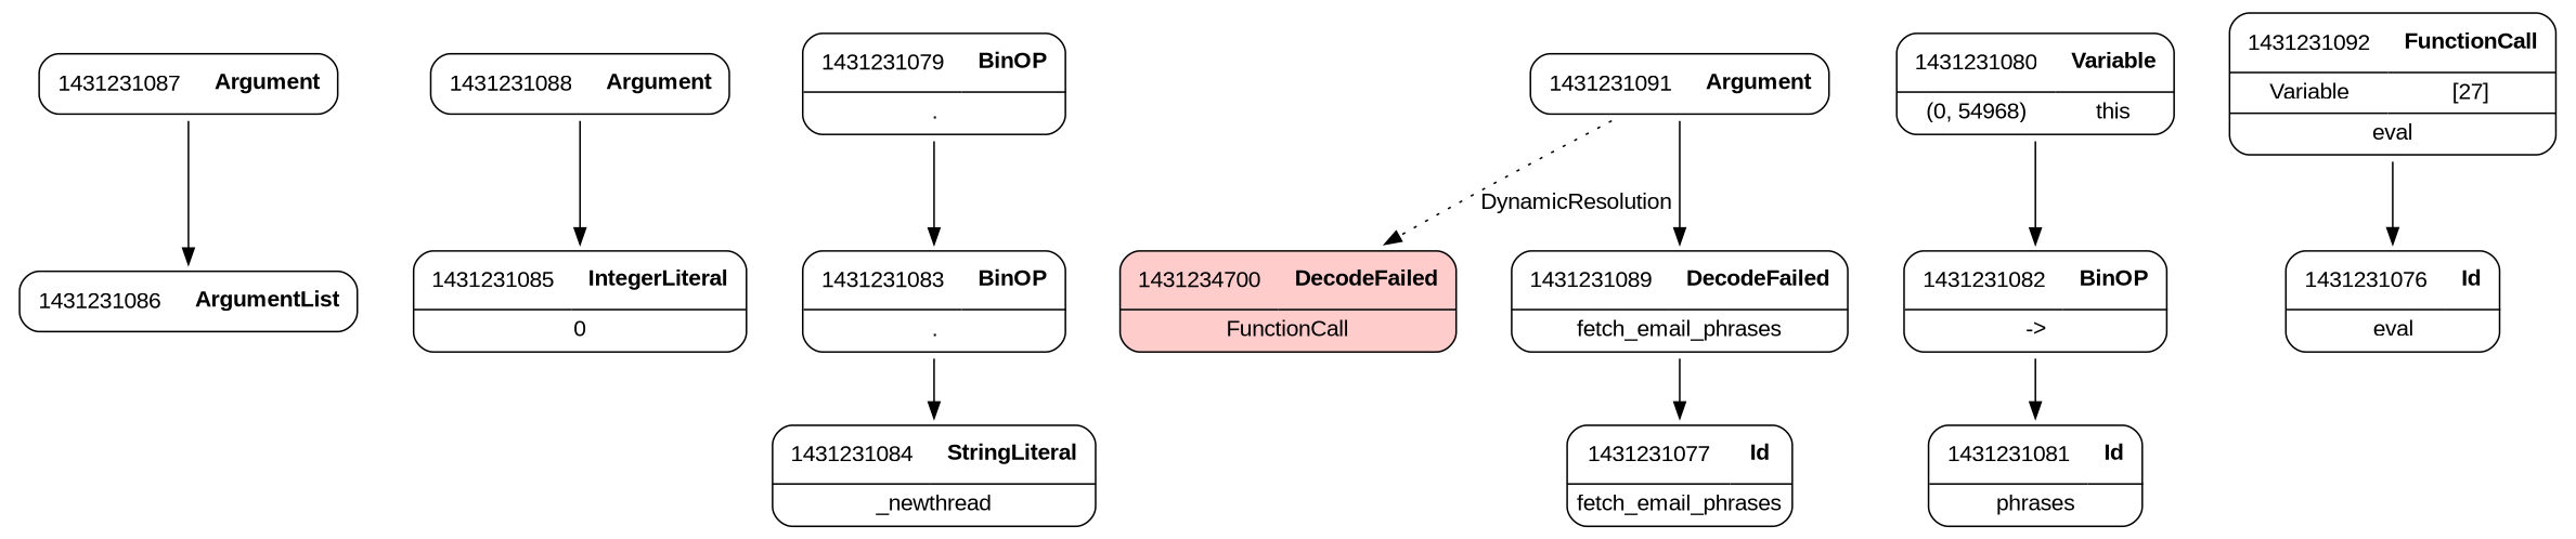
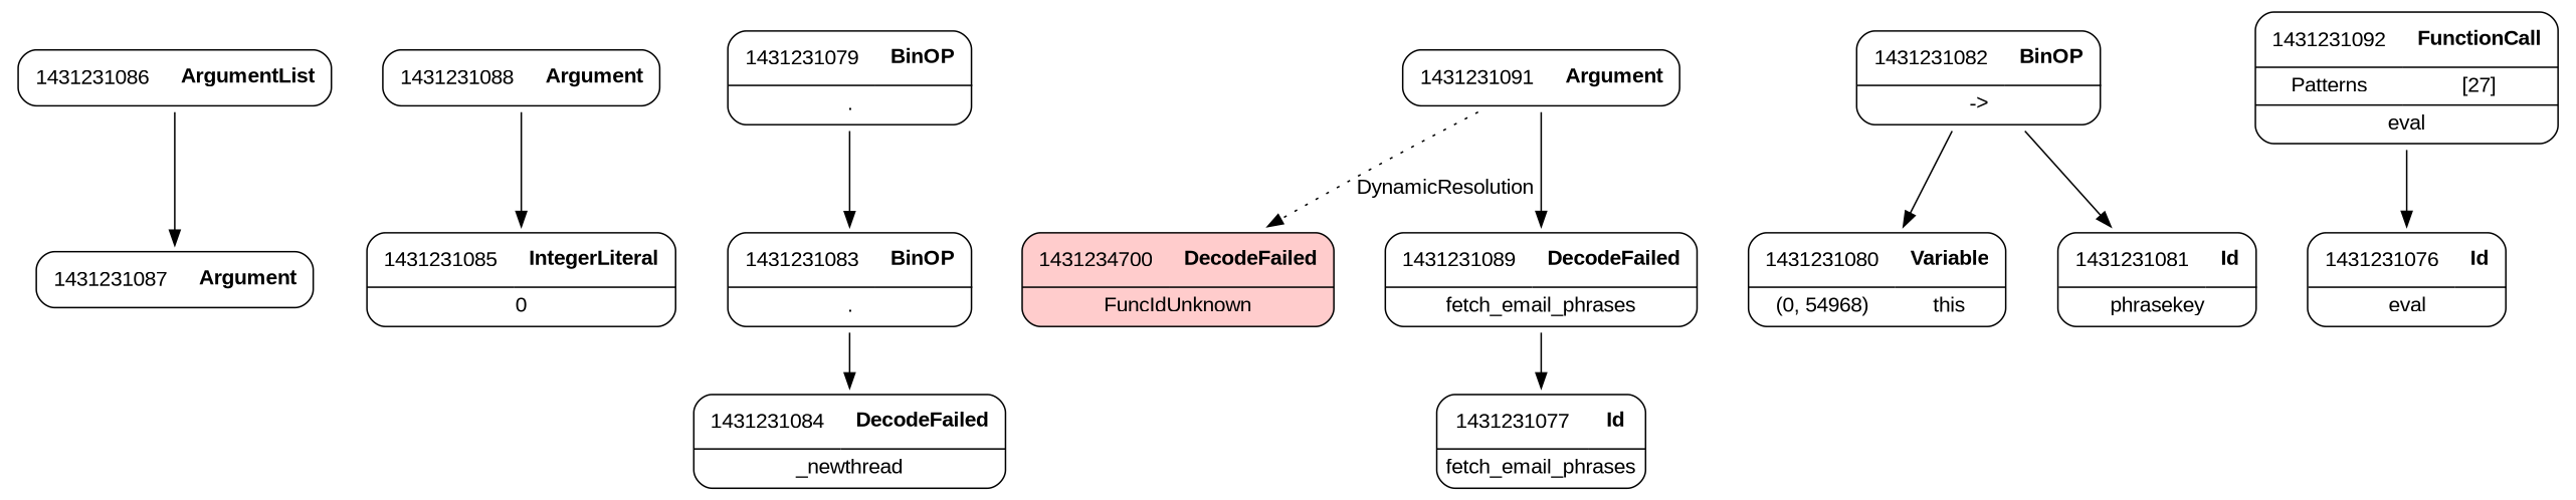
  digraph {
    fontname="Liberation Sans"
    node [fontname="Liberation Sans" shape=none]
    edge [fontname="Liberation Sans" weight=2]
    n1 [label=<<TABLE border='1' cellspacing='0' cellpadding='10' style='rounded' ><TR><TD border='0'>1431231086</TD><TD border='0'><B>ArgumentList</B></TD></TR></TABLE>>]
    n2 [label=<<TABLE border='1' cellspacing='0' cellpadding='10' style='rounded' ><TR><TD border='0'>1431231087</TD><TD border='0'><B>Argument</B></TD></TR></TABLE>>]
    n3 [label=<<TABLE border='1' cellspacing='0' cellpadding='10' style='rounded' ><TR><TD border='0'>1431231088</TD><TD border='0'><B>Argument</B></TD></TR></TABLE>>]
    n4 [label=<<TABLE border='1' cellspacing='0' cellpadding='10' style='rounded' ><TR><TD border='0'>1431231085</TD><TD border='0'><B>IntegerLiteral</B></TD></TR><HR/><TR><TD border='0' cellpadding='5' colspan='2'>0</TD></TR></TABLE>>]
    n5 [label=<<TABLE border='1' cellspacing='0' cellpadding='10' style='rounded' ><TR><TD border='0'>1431231079</TD><TD border='0'><B>BinOP</B></TD></TR><HR/><TR><TD border='0' cellpadding='5' colspan='2'>.</TD></TR></TABLE>>]
    n6 [label=<<TABLE border='1' cellspacing='0' cellpadding='10' style='rounded' ><TR><TD border='0'>1431231083</TD><TD border='0'><B>BinOP</B></TD></TR><HR/><TR><TD border='0' cellpadding='5' colspan='2'>.</TD></TR></TABLE>>]
-   n7 [label=<<TABLE border='1' cellspacing='0' cellpadding='10' style='rounded' ><TR><TD border='0'>1431231084</TD><TD border='0'><B>StringLiteral</B></TD></TR><HR/><TR><TD border='0' cellpadding='5' colspan='2'>_newthread</TD></TR></TABLE>>]
-   n8 [label=<<TABLE border='1' cellspacing='0' cellpadding='10' style='rounded' bgcolor='#FFCCCC' ><TR><TD border='0'>1431234700</TD><TD border='0'><B>DecodeFailed</B></TD></TR><HR/><TR><TD border='0' cellpadding='5' colspan='2'>FunctionCall</TD></TR></TABLE>>]
+   n7 [label=<<TABLE border='1' cellspacing='0' cellpadding='10' style='rounded' ><TR><TD border='0'>1431231084</TD><TD border='0'><B>DecodeFailed</B></TD></TR><HR/><TR><TD border='0' cellpadding='5' colspan='2'>_newthread</TD></TR></TABLE>>]
+   n8 [label=<<TABLE border='1' cellspacing='0' cellpadding='10' style='rounded' bgcolor='#FFCCCC' ><TR><TD border='0'>1431234700</TD><TD border='0'><B>DecodeFailed</B></TD></TR><HR/><TR><TD border='0' cellpadding='5' colspan='2'>FuncIdUnknown</TD></TR></TABLE>>]
    n9 [label=<<TABLE border='1' cellspacing='0' cellpadding='10' style='rounded' ><TR><TD border='0'>1431231082</TD><TD border='0'><B>BinOP</B></TD></TR><HR/><TR><TD border='0' cellpadding='5' colspan='2'>-&gt;</TD></TR></TABLE>>]
    n10 [label=<<TABLE border='1' cellspacing='0' cellpadding='10' style='rounded' ><TR><TD border='0'>1431231080</TD><TD border='0'><B>Variable</B></TD></TR><HR/><TR><TD border='0' cellpadding='5'>(0, 54968)</TD><TD border='0' cellpadding='5'>this</TD></TR></TABLE>>]
-   n11 [label=<<TABLE border='1' cellspacing='0' cellpadding='10' style='rounded' ><TR><TD border='0'>1431231081</TD><TD border='0'><B>Id</B></TD></TR><HR/><TR><TD border='0' cellpadding='5' colspan='2'>phrases</TD></TR></TABLE>>]
+   n11 [label=<<TABLE border='1' cellspacing='0' cellpadding='10' style='rounded' ><TR><TD border='0'>1431231081</TD><TD border='0'><B>Id</B></TD></TR><HR/><TR><TD border='0' cellpadding='5' colspan='2'>phrasekey</TD></TR></TABLE>>]
    n12 [label=<<TABLE border='1' cellspacing='0' cellpadding='10' style='rounded' ><TR><TD border='0'>1431231076</TD><TD border='0'><B>Id</B></TD></TR><HR/><TR><TD border='0' cellpadding='5' colspan='2'>eval</TD></TR></TABLE>>]
    n13 [label=<<TABLE border='1' cellspacing='0' cellpadding='10' style='rounded' ><TR><TD border='0'>1431231077</TD><TD border='0'><B>Id</B></TD></TR><HR/><TR><TD border='0' cellpadding='5' colspan='2'>fetch_email_phrases</TD></TR></TABLE>>]
-   n14 [label=<<TABLE border='1' cellspacing='0' cellpadding='10' style='rounded' ><TR><TD border='0'>1431231092</TD><TD border='0'><B>FunctionCall</B></TD></TR><HR/><TR><TD border='0' cellpadding='5'>Variable</TD><TD border='0' cellpadding='5'>[27]</TD></TR><HR/><TR><TD border='0' cellpadding='5' colspan='2'>eval</TD></TR></TABLE>>]
+   n14 [label=<<TABLE border='1' cellspacing='0' cellpadding='10' style='rounded' ><TR><TD border='0'>1431231092</TD><TD border='0'><B>FunctionCall</B></TD></TR><HR/><TR><TD border='0' cellpadding='5'>Patterns</TD><TD border='0' cellpadding='5'>[27]</TD></TR><HR/><TR><TD border='0' cellpadding='5' colspan='2'>eval</TD></TR></TABLE>>]
    n15 [label=<<TABLE border='1' cellspacing='0' cellpadding='10' style='rounded' ><TR><TD border='0'>1431231091</TD><TD border='0'><B>Argument</B></TD></TR></TABLE>>]
    n16 [label=<<TABLE border='1' cellspacing='0' cellpadding='10' style='rounded' ><TR><TD border='0'>1431231089</TD><TD border='0'><B>DecodeFailed</B></TD></TR><HR/><TR><TD border='0' cellpadding='5' colspan='2'>fetch_email_phrases</TD></TR></TABLE>>]
-   n2 -> n1
+   n1 -> n2
    n3 -> n4
    n5 -> n6
    n6 -> n7
-   n10 -> n9
+   n9 -> n10
    n9 -> n11
    n14 -> n12
    n15 -> n8 [label=DynamicResolution style=dotted weight=""]
    n15 -> n16
    n16 -> n13
  }
